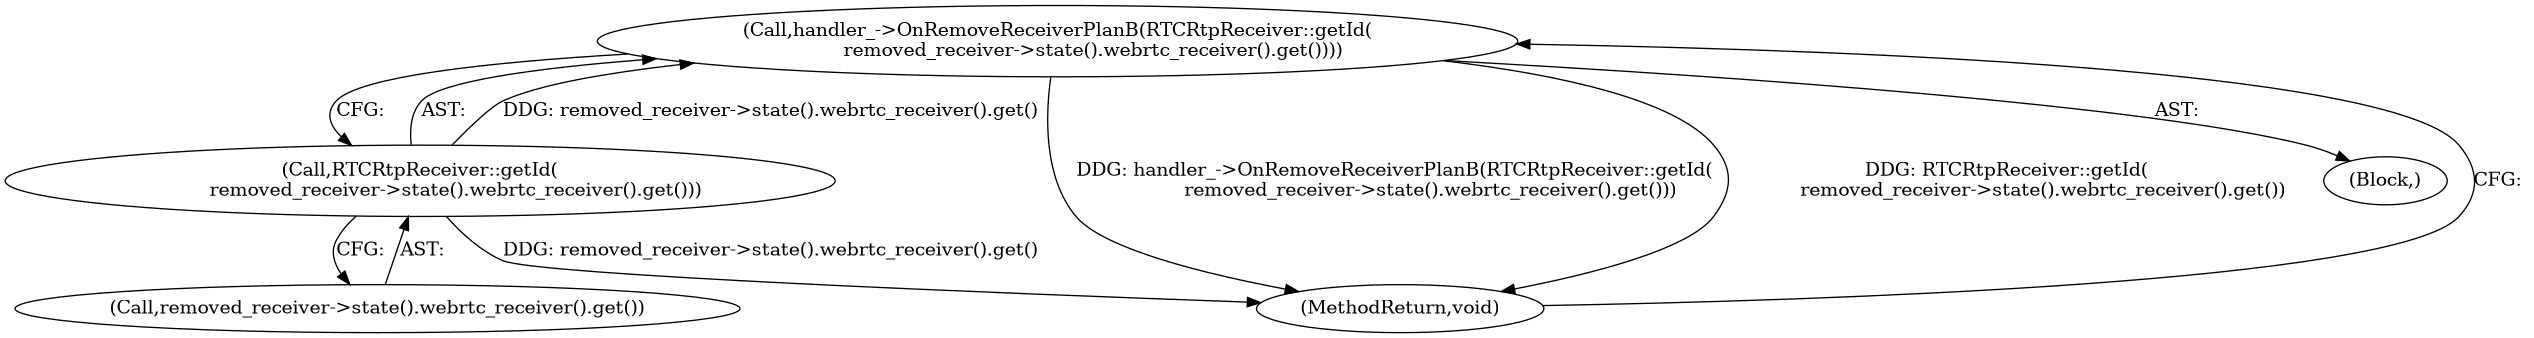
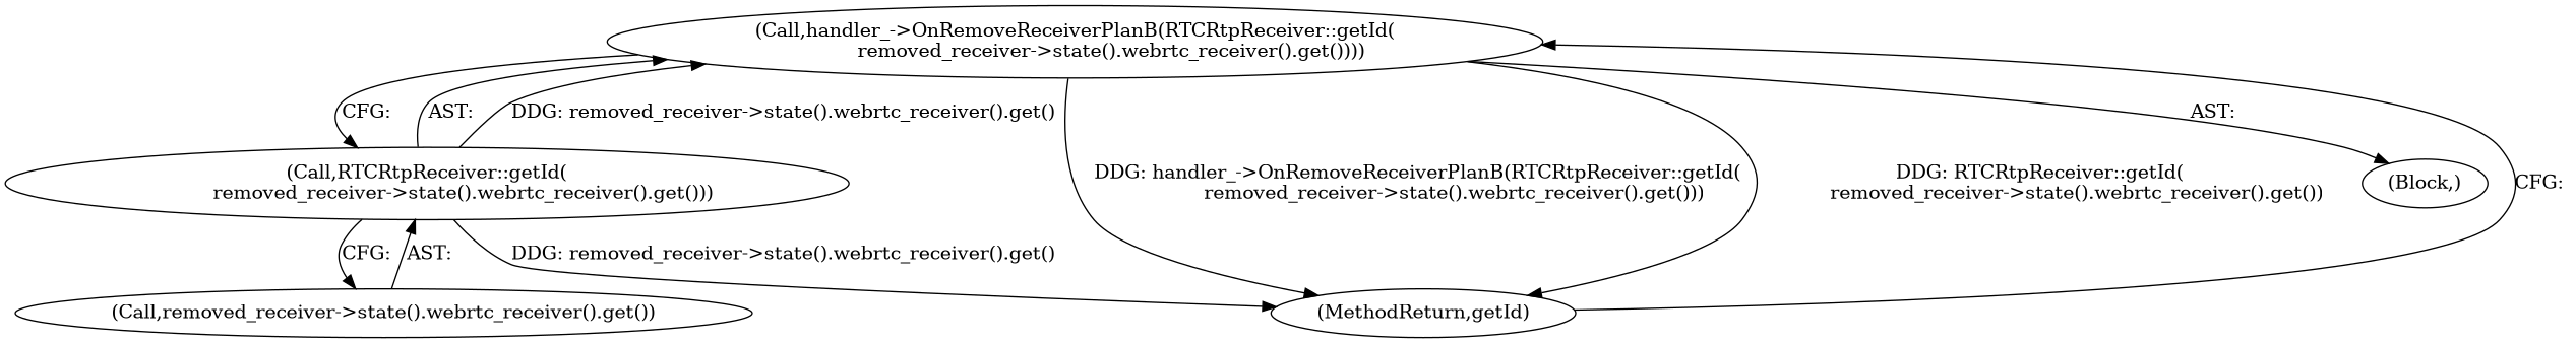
  digraph {
    n1 [label="(Call,handler_->OnRemoveReceiverPlanB(RTCRtpReceiver::getId(\n            removed_receiver->state().webrtc_receiver().get())))"]
    n2 [label="(Call,RTCRtpReceiver::getId(\n            removed_receiver->state().webrtc_receiver().get()))"]
-   n3 [label="(MethodReturn,void)"]
+   n3 [label="(MethodReturn,getId)"]
    n4 [label="(Block,)"]
    n5 [label="(Call,removed_receiver->state().webrtc_receiver().get())"]
    n1 -> n2 [label="CFG: "]
    n1 -> n3 [label="DDG: handler_->OnRemoveReceiverPlanB(RTCRtpReceiver::getId(\n            removed_receiver->state().webrtc_receiver().get()))"]
    n1 -> n3 [label="DDG: RTCRtpReceiver::getId(\n            removed_receiver->state().webrtc_receiver().get())"]
    n1 -> n4 [label="AST: "]
    n2 -> n1 [label="AST: "]
    n2 -> n1 [label="DDG: removed_receiver->state().webrtc_receiver().get()"]
    n2 -> n3 [label="DDG: removed_receiver->state().webrtc_receiver().get()"]
    n2 -> n5 [label="CFG: "]
    n3 -> n1 [label="CFG: "]
    n5 -> n2 [label="AST: "]
  }
